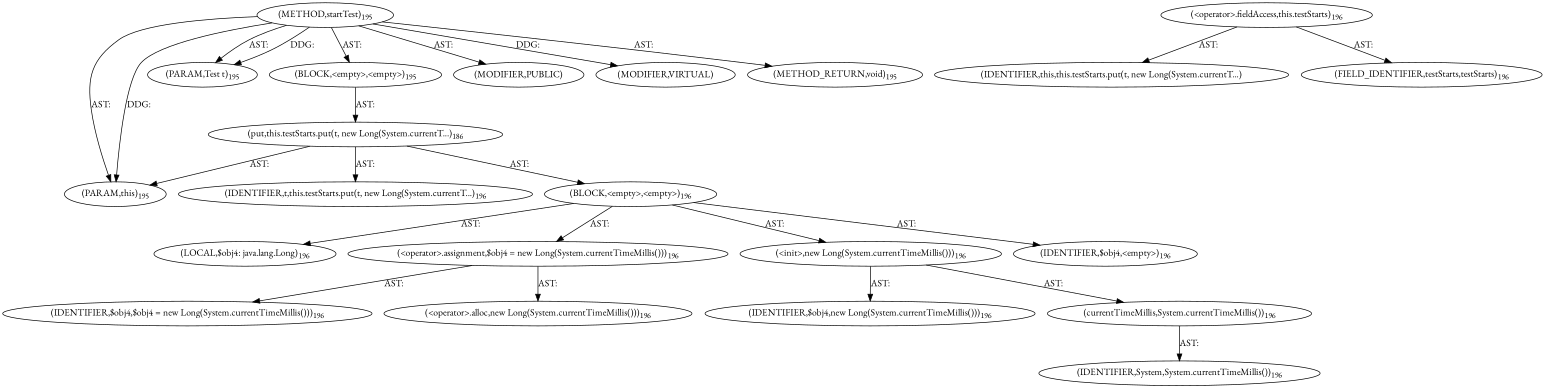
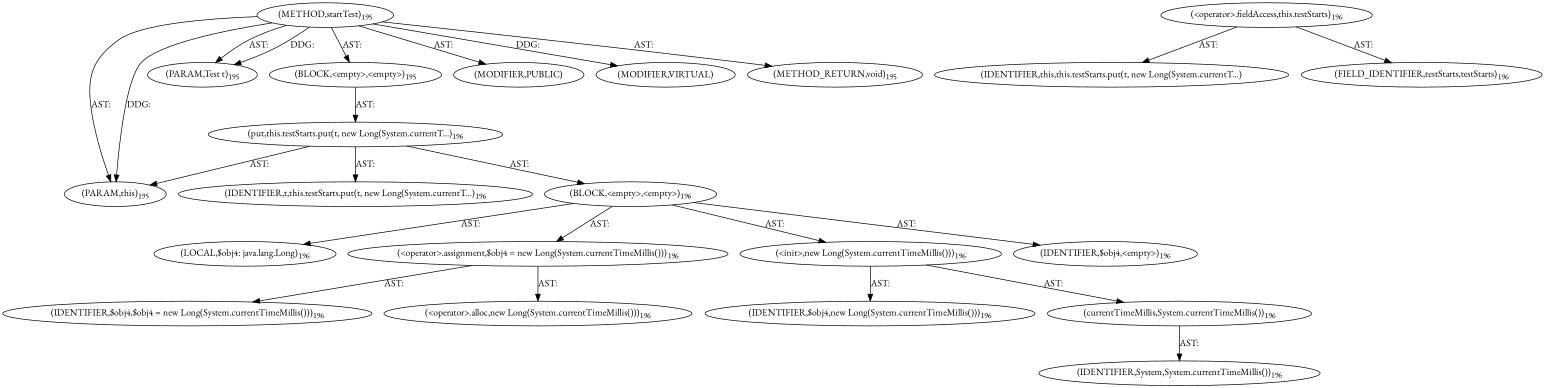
  digraph {
    fontname="EB Garamond"
    node [fontname="EB Garamond"]
    edge [fontname="EB Garamond"]
    n1 [label=<(METHOD,startTest)<SUB>195</SUB>>]
    n2 [label=<(PARAM,this)<SUB>195</SUB>>]
    n3 [label=<(PARAM,Test t)<SUB>195</SUB>>]
    n4 [label=<(BLOCK,&lt;empty&gt;,&lt;empty&gt;)<SUB>195</SUB>>]
    n5 [label=<(MODIFIER,PUBLIC)>]
    n6 [label=<(MODIFIER,VIRTUAL)>]
    n7 [label=<(METHOD_RETURN,void)<SUB>195</SUB>>]
-   n8 [label=<(put,this.testStarts.put(t, new Long(System.currentT...)<SUB>186</SUB>>]
+   n8 [label=<(put,this.testStarts.put(t, new Long(System.currentT...)<SUB>196</SUB>>]
    n9 [label=<(IDENTIFIER,t,this.testStarts.put(t, new Long(System.currentT...)<SUB>196</SUB>>]
    n10 [label=<(BLOCK,&lt;empty&gt;,&lt;empty&gt;)<SUB>196</SUB>>]
    n11 [label=<(&lt;operator&gt;.fieldAccess,this.testStarts)<SUB>196</SUB>>]
    n12 [label=<(IDENTIFIER,this,this.testStarts.put(t, new Long(System.currentT...)>]
    n13 [label=<(FIELD_IDENTIFIER,testStarts,testStarts)<SUB>196</SUB>>]
    n14 [label=<(LOCAL,$obj4: java.lang.Long)<SUB>196</SUB>>]
    n15 [label=<(&lt;operator&gt;.assignment,$obj4 = new Long(System.currentTimeMillis()))<SUB>196</SUB>>]
    n16 [label=<(&lt;init&gt;,new Long(System.currentTimeMillis()))<SUB>196</SUB>>]
    n17 [label=<(IDENTIFIER,$obj4,&lt;empty&gt;)<SUB>196</SUB>>]
    n18 [label=<(IDENTIFIER,$obj4,$obj4 = new Long(System.currentTimeMillis()))<SUB>196</SUB>>]
    n19 [label=<(&lt;operator&gt;.alloc,new Long(System.currentTimeMillis()))<SUB>196</SUB>>]
    n20 [label=<(IDENTIFIER,$obj4,new Long(System.currentTimeMillis()))<SUB>196</SUB>>]
    n21 [label=<(currentTimeMillis,System.currentTimeMillis())<SUB>196</SUB>>]
    n22 [label=<(IDENTIFIER,System,System.currentTimeMillis())<SUB>196</SUB>>]
    n1 -> n2 [label="AST: "]
    n1 -> n2 [label="DDG: "]
    n1 -> n3 [label="AST: "]
    n1 -> n3 [label="DDG: "]
    n1 -> n4 [label="AST: "]
    n1 -> n5 [label="AST: "]
    n1 -> n6 [label="DDG: "]
    n1 -> n7 [label="AST: "]
    n4 -> n8 [label="AST: "]
    n8 -> n2 [label="AST: "]
    n8 -> n9 [label="AST: "]
    n8 -> n10 [label="AST: "]
    n10 -> n14 [label="AST: "]
    n10 -> n15 [label="AST: "]
    n10 -> n16 [label="AST: "]
    n10 -> n17 [label="AST: "]
    n11 -> n12 [label="AST: "]
    n11 -> n13 [label="AST: "]
    n15 -> n18 [label="AST: "]
    n15 -> n19 [label="AST: "]
    n16 -> n20 [label="AST: "]
    n16 -> n21 [label="AST: "]
    n21 -> n22 [label="AST: "]
  }
